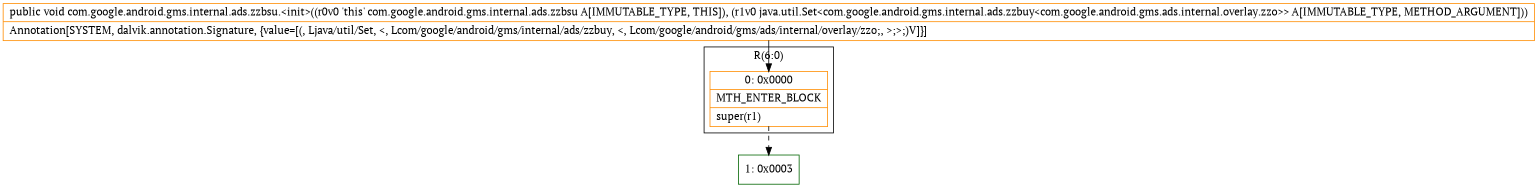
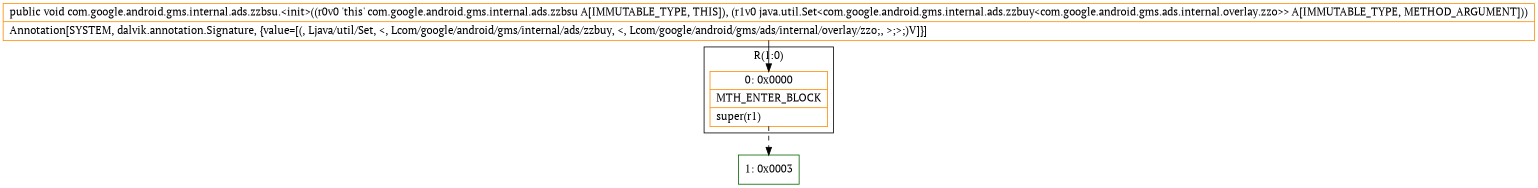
  digraph {
    fontname="PT Serif"
    node [color=darkorange shape=record fontname="PT Serif"]
    edge [color=black fontname="PT Serif"]
    n1 [label="{0\:\ 0x0000|MTH_ENTER_BLOCK\l|super(r1)\l}"]
    n2 [color=darkgreen label="{1\:\ 0x0003}"]
    n3 [label="{public void com.google.android.gms.internal.ads.zzbsu.\<init\>((r0v0 'this' com.google.android.gms.internal.ads.zzbsu A[IMMUTABLE_TYPE, THIS]), (r1v0 java.util.Set\<com.google.android.gms.internal.ads.zzbuy\<com.google.android.gms.ads.internal.overlay.zzo\>\> A[IMMUTABLE_TYPE, METHOD_ARGUMENT]))  | Annotation[SYSTEM, dalvik.annotation.Signature, \{value=[(, Ljava\/util\/Set, \<, Lcom\/google\/android\/gms\/internal\/ads\/zzbuy, \<, Lcom\/google\/android\/gms\/ads\/internal\/overlay\/zzo;, \>;\>;)V]\}]\l}"]
    subgraph cluster_1 {
-     label="R(6:0)"
+     label="R(1:0)"
      n1
    }
    n1 -> n2 [style=dashed]
    n3 -> n1 [style=solid]
  }
